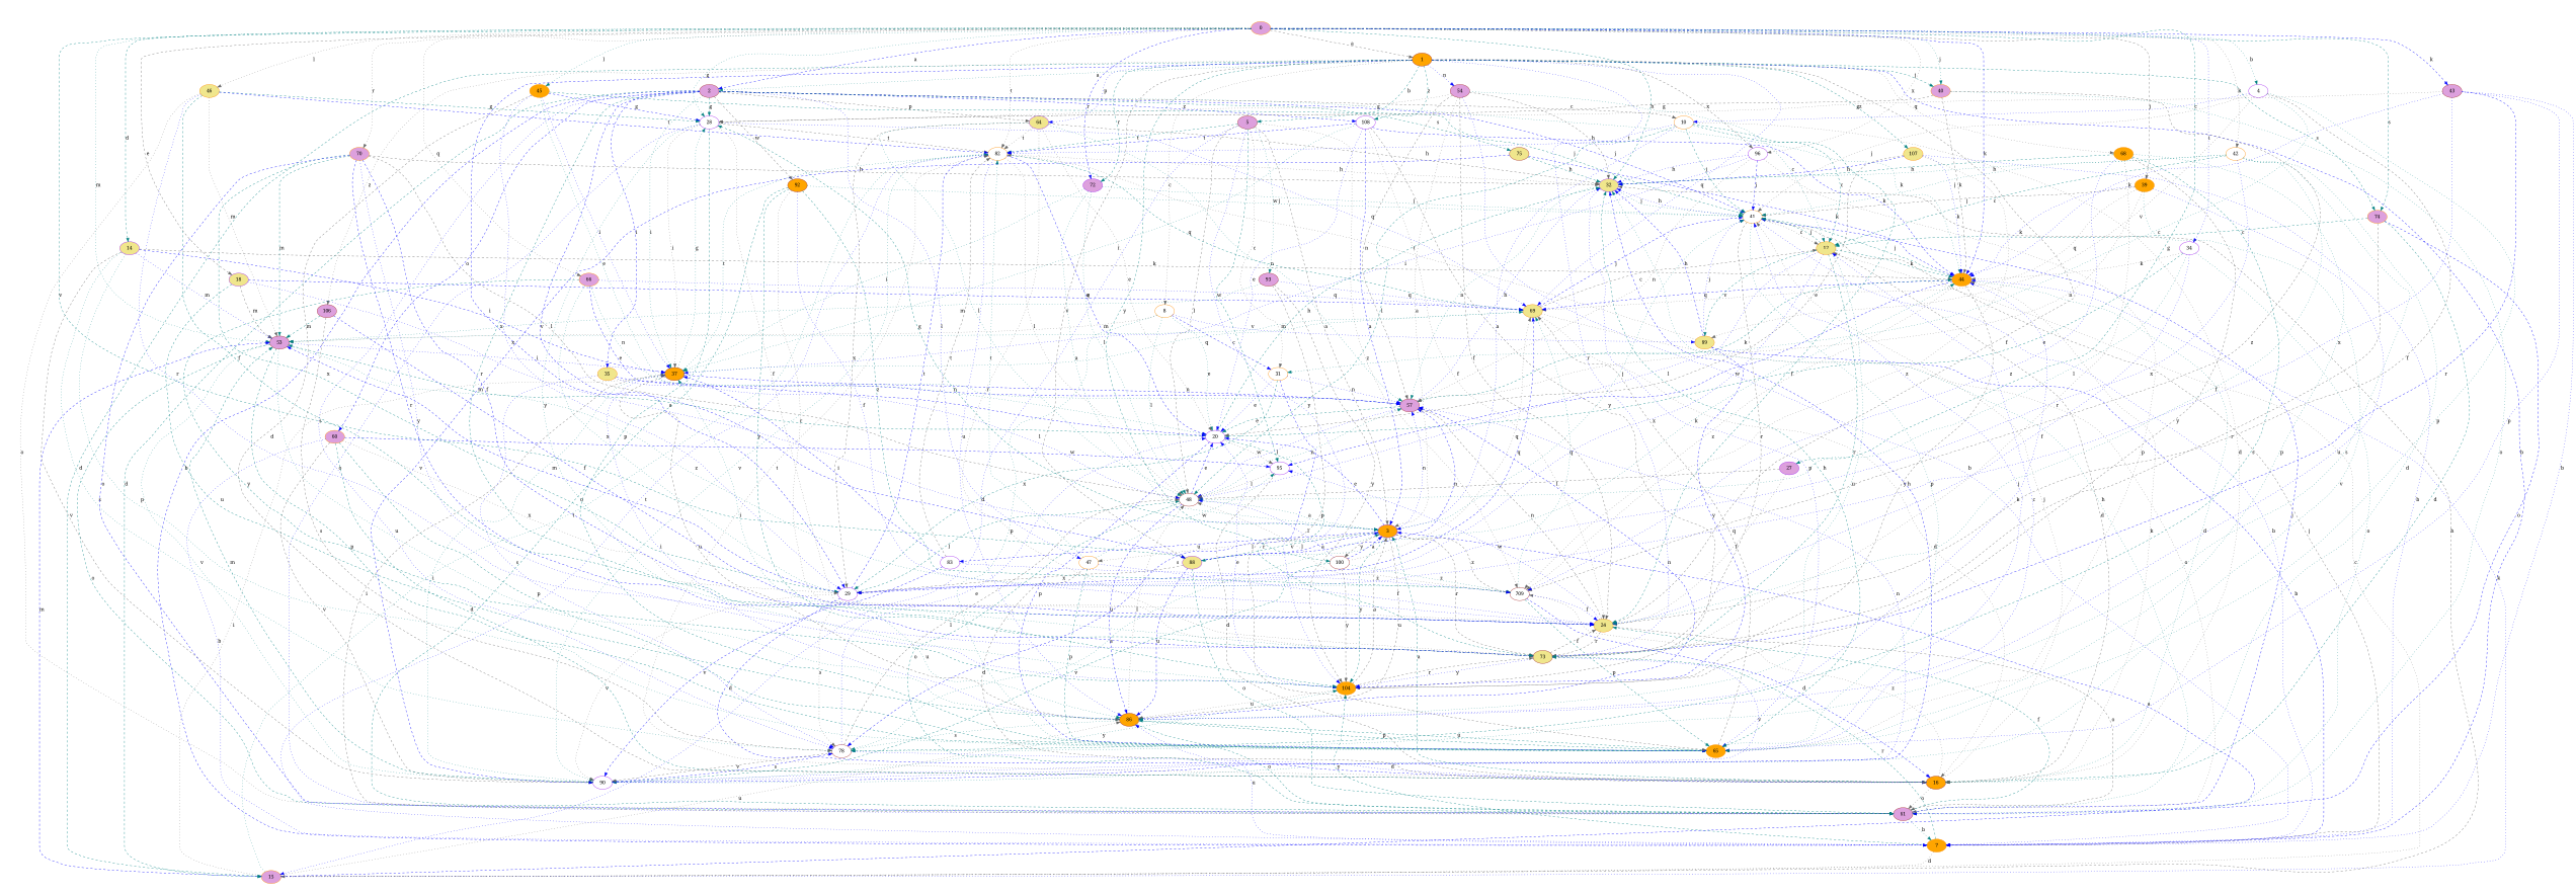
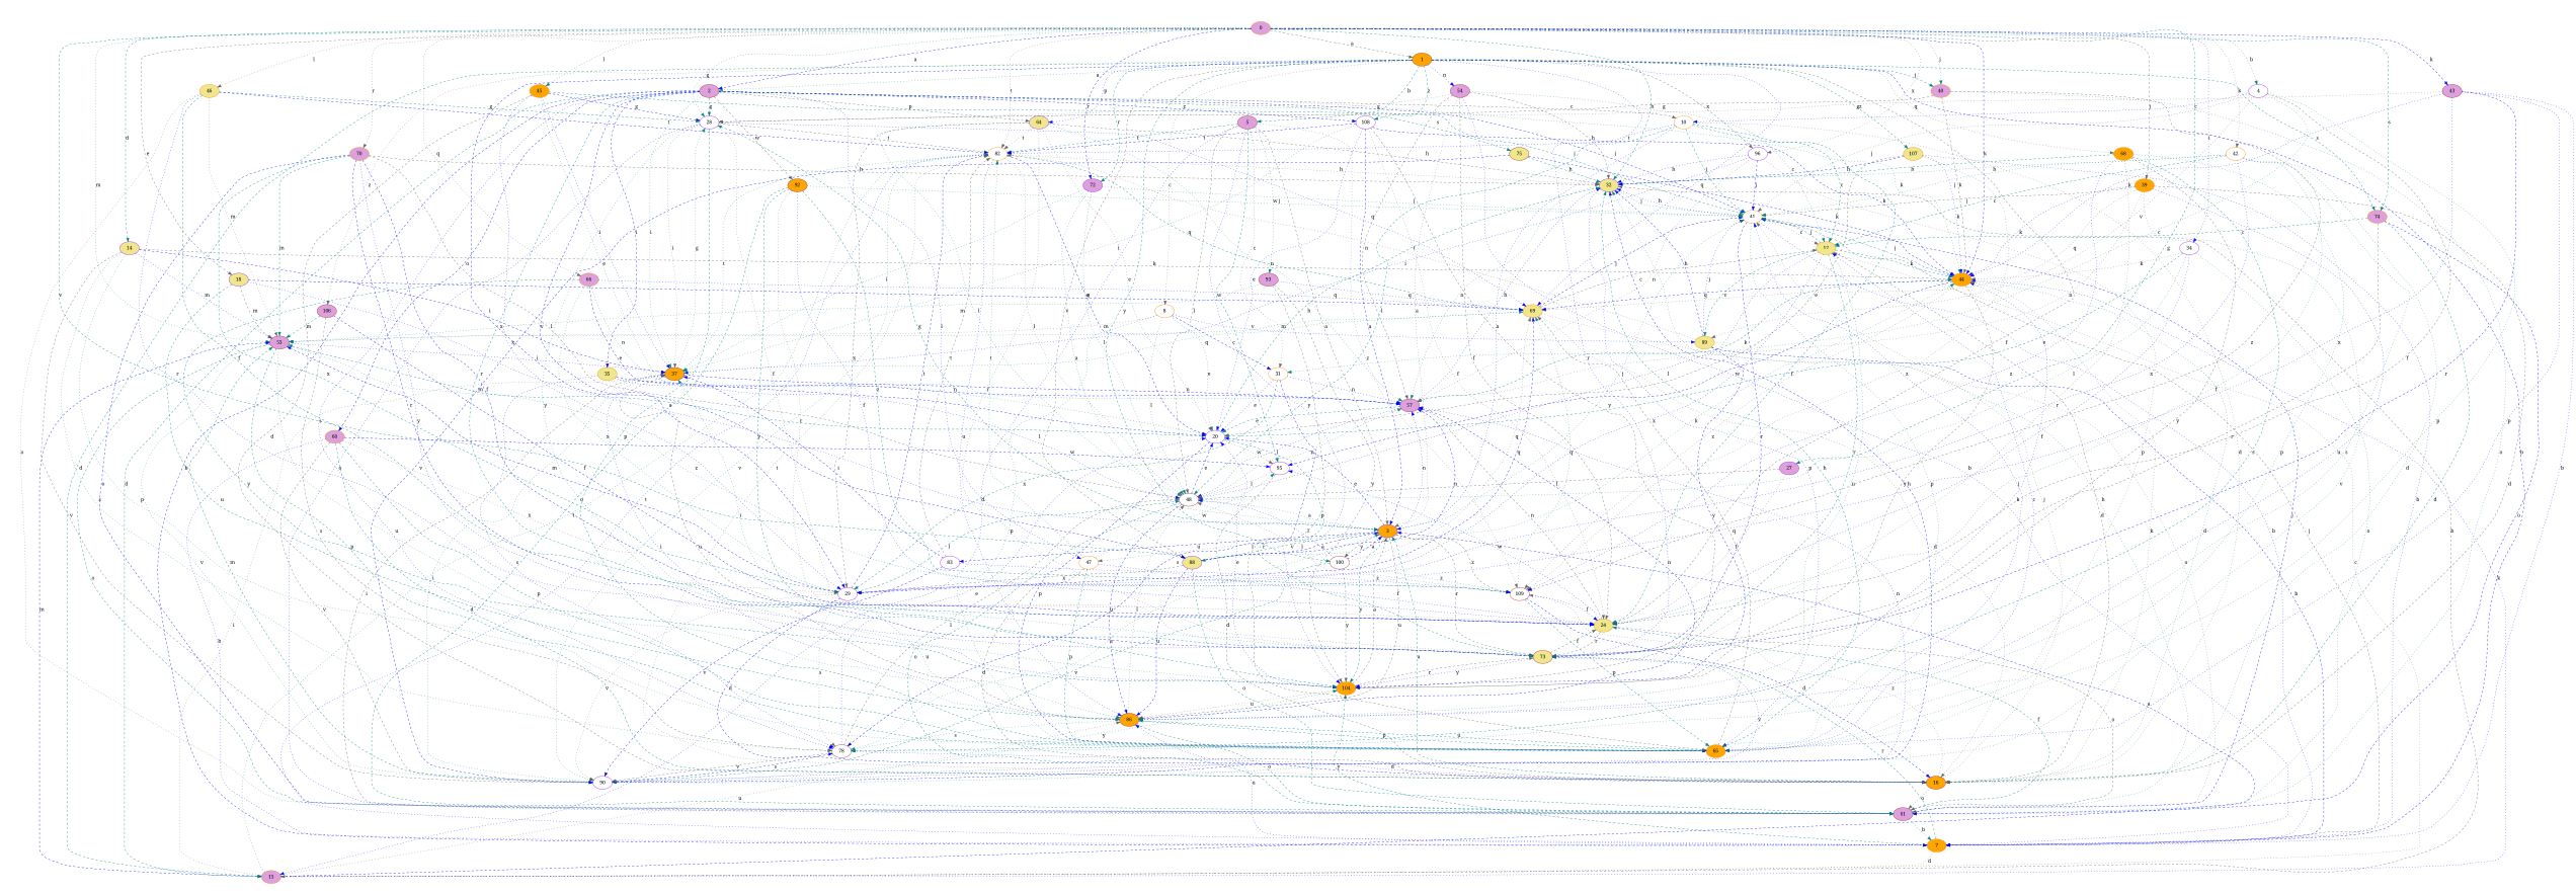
  strict digraph {
    fontname="Noto Serif"
    node [color=darkorange fillcolor=white fontname="Noto Serif" style=filled]
    edge [color=teal fontname="Noto Serif" style=dashed]
    0 [fillcolor=plum]
    1 [color=brown fillcolor=orange]
    2 [color=brown fillcolor=plum]
    4 [color=purple]
    14 [color=purple fillcolor=khaki]
    18 [color=purple fillcolor=khaki]
    27 [color=purple fillcolor=plum]
    28 [color=purple]
    32 [color=purple fillcolor=khaki]
    34 [color=purple]
    39 [fillcolor=orange]
    40 [fillcolor=plum]
    42
    43 [color=brown fillcolor=plum]
    44 [fillcolor=orange]
    45 [fillcolor=orange]
    46 [fillcolor=khaki]
    53 [color=brown fillcolor=plum]
    66 [fillcolor=plum]
    70 [fillcolor=plum]
    72 [color=purple fillcolor=plum]
    74 [fillcolor=plum]
    82
    88 [color=purple fillcolor=khaki]
    96 [color=purple]
    5 [color=brown fillcolor=plum]
    7 [fillcolor=orange]
    8
    15 [fillcolor=plum]
    24 [fillcolor=khaki]
    54 [color=brown fillcolor=plum]
    64 [color=purple fillcolor=khaki]
    68 [fillcolor=orange]
    69 [fillcolor=khaki]
    73 [color=brown fillcolor=khaki]
    n36 [color=purple label=29]
    100 [color=brown]
    106 [color=brown fillcolor=plum]
    107 [fillcolor=khaki]
    108 [color=purple]
    10
    35 [fillcolor=khaki]
    37 [color=brown fillcolor=orange]
    41
    47
    60 [fillcolor=plum]
    75 [color=brown fillcolor=khaki]
    78 [color=brown]
    92 [color=brown fillcolor=orange]
    n50 [label=31]
    65 [fillcolor=orange]
    89 [fillcolor=khaki]
    90 [color=purple]
    3 [color=purple fillcolor=orange]
    86 [color=brown fillcolor=orange]
    48 [color=brown]
    104 [fillcolor=orange]
    61 [color=brown fillcolor=plum]
    57 [color=brown fillcolor=plum]
    20 [color=purple]
    16 [color=brown fillcolor=orange]
-   109 [color=brown label=709]
+   109 [color=brown]
    12 [fillcolor=khaki]
    95 [color=purple]
    93 [color=brown fillcolor=plum]
    83 [color=purple]
    0 -> 1 [color=gray40 label=a]
    0 -> 2 [color=blue label=a]
    0 -> 4 [label=b style=dotted]
    0 -> 14 [label=d]
    0 -> 18 [color=gray40 label=e]
    0 -> 27 [label=g]
    0 -> 28 [label=g style=dotted]
    0 -> 32 [label=h]
    0 -> 34 [color=blue label=i style=dotted]
    0 -> 39 [color=gray40 label=j]
    0 -> 40 [label=j style=dotted]
    0 -> 42 [color=gray40 label=k style=dotted]
    0 -> 43 [color=blue label=k]
    0 -> 44 [color=blue label=k]
    0 -> 45 [label=l style=dotted]
    0 -> 46 [color=gray40 label=l style=dotted]
    0 -> 53 [label=m style=dotted]
    0 -> 66 [color=gray40 label=q style=dotted]
    0 -> 70 [color=gray40 label=r style=dotted]
    0 -> 72 [color=blue label=r]
    0 -> 74 [label=s]
    0 -> 82 [color=gray40 label=t style=dotted]
    0 -> 88 [label=v]
    0 -> 96 [color=gray40 label=x style=dotted]
    1 -> 2 [label=a style=dotted]
    1 -> 40 [label=j]
    1 -> 72 [label=r]
    1 -> 74 [label=s]
    1 -> 88 [color=gray40 label=v]
    1 -> 96 [color=gray40 label=x]
    1 -> 5 [label=b]
    1 -> 7 [color=blue label=b]
    1 -> 8 [color=gray40 label=c style=dotted]
    1 -> 15 [label=d]
    1 -> 24 [color=gray40 label=f]
    1 -> 54 [color=blue label=n style=dotted]
    1 -> 64 [color=blue label=p style=dotted]
    1 -> 68 [color=gray40 label=q style=dotted]
    1 -> 69 [color=blue label=q style=dotted]
    1 -> 73 [color=blue label=r style=dotted]
    1 -> n36 [color=blue label=x]
    1 -> 100 [label=y]
    1 -> 106 [color=gray40 label=z style=dotted]
    1 -> 107 [label=z]
    1 -> 108 [label=z]
    2 -> 28 [label=g]
    2 -> 44 [label=k style=dotted]
    2 -> 88 [color=blue label=v]
    2 -> 7 [color=blue label=b]
    2 -> 15 [label=d]
    2 -> 64 [color=gray40 label=p]
    2 -> 73 [label=r]
    2 -> 108 [color=blue label=z]
    2 -> 10 [color=gray40 label=c]
    2 -> 35 [color=blue label=i]
    2 -> 37 [label=i style=dotted]
    2 -> 41 [color=blue label=j]
    2 -> 47 [color=blue label=l style=dotted]
    2 -> 60 [color=blue label=o]
    2 -> 75 [label=s]
    2 -> 78 [color=blue label=s style=dotted]
    2 -> 92 [color=gray40 label=w]
    4 -> 24 [color=gray40 label=f]
    4 -> 10 [color=blue label=c style=dotted]
    4 -> 41 [color=gray40 label=j style=dotted]
    4 -> n50 [label=c style=dotted]
    4 -> 65 [label=p style=dotted]
    4 -> 89 [color=gray40 label=v style=dotted]
    14 -> 44 [color=gray40 label=k]
    14 -> 53 [color=blue label=m style=dotted]
    14 -> 37 [color=blue label=i]
    14 -> 78 [label=s style=dotted]
    14 -> 65 [label=p style=dotted]
    14 -> 90 [color=gray40 label=v]
    18 -> 53 [color=gray40 label=m]
    18 -> 69 [color=blue label=q]
    18 -> 3 [color=blue label=a style=dotted]
    18 -> 86 [label=u]
    27 -> 24 [color=gray40 label=f style=dotted]
    27 -> 48 [color=gray40 label=l]
    28 -> 82 [color=gray40 label=t]
    28 -> 24 [color=gray40 label=f style=dotted]
    28 -> 69 [color=blue label=q style=dotted]
    28 -> 37 [color=gray40 label=i style=dotted]
    28 -> 65 [label=p]
    28 -> 104 [label=y style=dotted]
    28 -> 61 [color=blue label=o style=dotted]
    32 -> 41 [label=j style=dotted]
    32 -> 65 [color=blue label=p style=dotted]
    32 -> 57 [label=n style=dotted]
    34 -> 44 [color=gray40 label=k style=dotted]
    34 -> 24 [color=blue label=f style=dotted]
    34 -> 48 [label=l style=dotted]
    34 -> 61 [label=o style=dotted]
    34 -> 20 [label=e]
    39 -> 44 [color=blue label=k style=dotted]
    39 -> 69 [color=gray40 label=q style=dotted]
    39 -> 41 [color=gray40 label=j]
    39 -> 90 [label=v style=dotted]
    39 -> 86 [color=blue label=u style=dotted]
    39 -> 57 [color=gray40 label=n style=dotted]
+   39 -> 16 [color=gray40 label=d]
    40 -> 28 [color=gray40 label=g]
    40 -> 44 [color=gray40 label=k]
    40 -> 61 [label=o style=dotted]
    40 -> 109 [color=gray40 label=z]
    42 -> 32 [label=h style=dotted]
    42 -> 24 [label=f style=dotted]
    42 -> n36 [color=blue label=x style=dotted]
    42 -> 41 [label=j style=dotted]
    42 -> 78 [label=s style=dotted]
    42 -> 16 [label=d style=dotted]
    42 -> 12 [label=c]
    43 -> 28 [color=gray40 label=g style=dotted]
    43 -> 44 [color=blue label=k style=dotted]
    43 -> 7 [color=blue label=b style=dotted]
    43 -> 73 [color=blue label=r]
    43 -> n36 [color=blue label=x style=dotted]
    43 -> 65 [color=blue label=p style=dotted]
    44 -> 69 [color=blue label=q]
    44 -> 41 [label=j]
    44 -> 104 [color=gray40 label=y]
    44 -> 16 [label=d style=dotted]
    44 -> 109 [color=gray40 label=z style=dotted]
    44 -> 95 [color=blue label=w]
    45 -> 28 [color=blue label=g]
    45 -> n36 [color=blue label=x style=dotted]
    45 -> 37 [color=blue label=i style=dotted]
    45 -> 41 [label=j]
    45 -> 20 [label=e style=dotted]
    45 -> 16 [color=gray40 label=d]
    46 -> 28 [label=g]
    46 -> 53 [color=gray40 label=m style=dotted]
    46 -> 82 [color=blue label=t]
    46 -> 24 [label=f]
    46 -> 73 [color=blue label=r style=dotted]
    46 -> 61 [color=gray40 label=o style=dotted]
    53 -> 37 [color=blue label=i style=dotted]
    53 -> 65 [label=p]
    53 -> 90 [label=v style=dotted]
    53 -> 86 [label=u style=dotted]
    53 -> 61 [label=o]
    53 -> 109 [label=z style=dotted]
    66 -> 69 [color=blue label=q style=dotted]
    66 -> n36 [label=x style=dotted]
    66 -> 104 [label=y]
    66 -> 57 [label=n style=dotted]
    66 -> 20 [color=blue label=e]
    70 -> 32 [color=gray40 label=h]
    70 -> 53 [label=m]
    70 -> 24 [color=blue label=f]
    70 -> 73 [color=blue label=r]
    70 -> n36 [label=x]
    70 -> 48 [color=gray40 label=l]
    70 -> 104 [color=blue label=y style=dotted]
    70 -> 61 [color=blue label=o]
    72 -> 37 [label=i style=dotted]
    72 -> 41 [label=j style=dotted]
    72 -> 3 [label=a style=dotted]
    72 -> 48 [label=l style=dotted]
    74 -> 73 [color=gray40 label=r]
    74 -> 61 [color=blue label=o]
    74 -> 16 [label=d]
    74 -> 12 [label=c]
    82 -> 32 [color=gray40 label=h style=dotted]
    82 -> 69 [label=q]
    82 -> 90 [label=v style=dotted]
    82 -> 86 [color=blue label=u style=dotted]
    82 -> 48 [color=gray40 label=l style=dotted]
    82 -> 20 [color=blue label=e]
    88 -> 44 [label=k style=dotted]
    88 -> n36 [color=gray40 label=x]
    88 -> 3 [color=blue label=a]
    88 -> 86 [color=blue label=u]
    88 -> 61 [label=o]
    88 -> 57 [color=blue label=n]
    96 -> 32 [color=blue label=h style=dotted]
    96 -> 37 [color=blue label=i style=dotted]
    96 -> 41 [color=blue label=j]
    96 -> 65 [color=gray40 label=p style=dotted]
    96 -> 57 [color=gray40 label=n style=dotted]
    5 -> 82 [label=t]
    5 -> 15 [color=blue label=d style=dotted]
    5 -> n50 [color=gray40 label=c style=dotted]
    5 -> 3 [color=gray40 label=a]
    5 -> 48 [color=gray40 label=l]
    5 -> 104 [color=blue label=y style=dotted]
    5 -> 109 [color=gray40 label=z style=dotted]
    5 -> 95 [label=w]
    5 -> 93 [label=w style=dotted]
    7 -> 82 [color=blue label=t style=dotted]
    7 -> 15 [color=gray40 label=d style=dotted]
    7 -> 73 [label=r]
    7 -> 41 [color=gray40 label=j]
    7 -> 86 [color=blue label=u style=dotted]
    7 -> 104 [label=y]
    8 -> 53 [color=gray40 label=m style=dotted]
    8 -> n50 [color=blue label=c]
    8 -> 65 [label=p style=dotted]
    8 -> 89 [color=blue label=v style=dotted]
    8 -> 48 [label=l style=dotted]
    8 -> 20 [label=e style=dotted]
    15 -> 32 [color=gray40 label=h]
    15 -> 44 [color=blue label=k style=dotted]
    15 -> 53 [color=blue label=m]
    15 -> 82 [label=t style=dotted]
    15 -> 37 [color=gray40 label=i style=dotted]
    15 -> 3 [color=blue label=a]
    15 -> 86 [color=gray40 label=u style=dotted]
    15 -> 12 [color=gray40 label=c style=dotted]
    24 -> 73 [color=gray40 label=r]
    24 -> 61 [color=gray40 label=o]
    24 -> 57 [color=gray40 label=n]
    24 -> 95 [color=blue label=w style=dotted]
    54 -> 28 [color=gray40 label=g style=dotted]
    54 -> 32 [color=gray40 label=h]
    54 -> 7 [color=blue label=b style=dotted]
    54 -> 24 [color=gray40 label=f]
    54 -> 3 [color=gray40 label=a style=dotted]
    54 -> 57 [color=gray40 label=n]
    54 -> 12 [label=c style=dotted]
    64 -> 32 [color=gray40 label=h]
    64 -> 82 [color=gray40 label=t style=dotted]
    64 -> 73 [color=gray40 label=r style=dotted]
    64 -> n36 [color=gray40 label=x]
    64 -> 48 [label=l style=dotted]
    64 -> 57 [label=n style=dotted]
    64 -> 20 [color=gray40 label=e style=dotted]
    68 -> 32 [label=h]
    68 -> 73 [color=gray40 label=r style=dotted]
    68 -> 78 [label=s]
    68 -> 65 [label=p style=dotted]
    68 -> 104 [color=gray40 label=y]
    68 -> 109 [color=blue label=z style=dotted]
    69 -> 53 [label=m style=dotted]
    69 -> 41 [color=blue label=j]
    69 -> 61 [color=gray40 label=o style=dotted]
    69 -> 16 [color=gray40 label=d style=dotted]
    69 -> 12 [color=gray40 label=c]
    73 -> 24 [color=gray40 label=f]
    73 -> 37 [label=i style=dotted]
    73 -> 90 [color=blue label=v style=dotted]
    73 -> 104 [color=blue label=y style=dotted]
    n36 -> 53 [color=blue label=m]
    n36 -> 82 [color=blue label=t]
    n36 -> 69 [color=blue label=q]
    n36 -> 78 [color=gray40 label=s style=dotted]
    n36 -> 90 [color=gray40 label=v style=dotted]
    n36 -> 86 [label=u style=dotted]
    n36 -> 48 [label=l]
    n36 -> 16 [color=blue label=d]
    100 -> 69 [color=gray40 label=q style=dotted]
    100 -> 90 [label=v]
    100 -> 3 [color=blue label=a]
    100 -> 48 [color=blue label=l style=dotted]
    100 -> 104 [color=gray40 label=y]
    100 -> 109 [label=z style=dotted]
    106 -> 53 [label=m]
    106 -> 24 [color=blue label=f]
    106 -> 78 [color=gray40 label=s]
    107 -> 32 [color=blue label=h]
    107 -> 44 [color=blue label=k style=dotted]
    107 -> 7 [color=blue label=b style=dotted]
    107 -> 20 [color=gray40 label=e]
    107 -> 109 [color=gray40 label=z style=dotted]
    108 -> 44 [color=blue label=k]
    108 -> 82 [color=blue label=t]
    108 -> 24 [color=gray40 label=f style=dotted]
    108 -> 37 [label=i style=dotted]
    108 -> 3 [color=blue label=a]
    108 -> 104 [color=gray40 label=y]
    108 -> 20 [color=blue label=e style=dotted]
    10 -> 82 [color=blue label=t style=dotted]
    10 -> 24 [label=f]
    10 -> 41 [label=j]
    10 -> 3 [color=blue label=a style=dotted]
    10 -> 48 [label=l]
    10 -> 16 [color=gray40 label=d style=dotted]
    10 -> 12 [label=c]
    35 -> 78 [color=blue label=s style=dotted]
    35 -> 48 [color=blue label=l style=dotted]
    35 -> 57 [color=blue label=n]
    37 -> 28 [label=g style=dotted]
    37 -> 82 [label=t style=dotted]
    37 -> 69 [label=q style=dotted]
    37 -> 86 [color=gray40 label=u]
    37 -> 57 [color=blue label=n]
    41 -> 32 [color=blue label=h style=dotted]
    41 -> 7 [color=blue label=b style=dotted]
-   41 -> 73 [color=gray40 label=r]
+   41 -> 73 [color=blue label=r]
    41 -> 65 [label=p style=dotted]
    41 -> 12 [color=gray40 label=c style=dotted]
    47 -> 82 [label=t style=dotted]
    47 -> 24 [color=blue label=f style=dotted]
    47 -> 65 [label=p]
    47 -> 16 [color=gray40 label=d]
    47 -> 95 [label=w style=dotted]
    60 -> 7 [color=blue label=b style=dotted]
    60 -> n36 [color=gray40 label=x style=dotted]
    60 -> 65 [label=p]
    60 -> 90 [color=gray40 label=v]
    60 -> 16 [label=d]
    60 -> 95 [color=blue label=w]
    75 -> 32 [label=h]
    75 -> 44 [color=blue label=k]
    75 -> 90 [color=blue label=v]
    78 -> 90 [color=gray40 label=v]
    78 -> 3 [label=a style=dotted]
    78 -> 48 [color=gray40 label=l]
    78 -> 20 [color=blue label=e style=dotted]
    78 -> 16 [color=blue label=d style=dotted]
    92 -> 24 [color=blue label=f style=dotted]
    92 -> 73 [color=gray40 label=r style=dotted]
    92 -> 41 [label=j style=dotted]
    92 -> 104 [label=y]
    92 -> 61 [label=o]
    92 -> 109 [label=z]
    n50 -> n36 [label=x]
    n50 -> 78 [color=blue label=s]
    n50 -> 57 [color=blue label=n style=dotted]
    n50 -> 20 [color=blue label=e style=dotted]
    65 -> 32 [label=h]
    65 -> 69 [color=gray40 label=q]
    65 -> 41 [color=blue label=j style=dotted]
    65 -> 86 [label=u]
    65 -> 12 [color=blue label=c style=dotted]
    89 -> 32 [color=blue label=h]
    89 -> 82 [color=gray40 label=t style=dotted]
    89 -> 7 [color=blue label=b]
    89 -> 41 [color=blue label=j style=dotted]
    89 -> 104 [color=blue label=y]
    90 -> 32 [color=blue label=h]
    90 -> 53 [label=m]
    90 -> 37 [label=i style=dotted]
    90 -> 78 [color=blue label=s]
    90 -> 104 [label=y style=dotted]
    90 -> 57 [color=blue label=n style=dotted]
    3 -> 28 [label=g]
    3 -> 88 [label=v]
    3 -> 73 [color=gray40 label=r]
    3 -> 100 [color=gray40 label=y]
    3 -> 41 [label=j style=dotted]
    3 -> 47 [color=gray40 label=l style=dotted]
    3 -> 86 [color=gray40 label=u]
    3 -> 104 [label=y]
    3 -> 57 [color=blue label=n style=dotted]
    3 -> 20 [color=blue label=e]
    3 -> 109 [color=gray40 label=z]
    3 -> 83 [color=blue label=u]
    86 -> 44 [color=blue label=k style=dotted]
    86 -> 37 [color=blue label=i style=dotted]
    86 -> 78 [label=s style=dotted]
    86 -> 65 [label=p]
    86 -> 48 [color=gray40 label=l style=dotted]
    86 -> 61 [label=o]
    86 -> 57 [color=blue label=n]
    48 -> 3 [label=a style=dotted]
    48 -> 86 [color=blue label=u]
    48 -> 61 [label=o]
    48 -> 57 [label=n style=dotted]
    48 -> 20 [color=blue label=e]
    104 -> 73 [color=gray40 label=r]
    104 -> 3 [color=gray40 label=a]
    104 -> 86 [color=gray40 label=u style=dotted]
    104 -> 20 [color=blue label=e style=dotted]
    61 -> 32 [label=h style=dotted]
    61 -> 7 [label=b style=dotted]
    61 -> 24 [label=f]
    61 -> 37 [color=gray40 label=i]
    61 -> 41 [color=blue label=j]
    57 -> 32 [color=blue label=h style=dotted]
    57 -> 44 [label=k]
    57 -> 48 [color=blue label=l style=dotted]
    57 -> 20 [label=e]
    20 -> 32 [label=h]
    20 -> 53 [label=m]
    20 -> 73 [label=r]
    20 -> 65 [color=blue label=p]
    20 -> 95 [color=gray40 label=w style=dotted]
    16 -> 44 [color=gray40 label=k style=dotted]
    16 -> 82 [color=gray40 label=t style=dotted]
    16 -> 41 [color=gray40 label=j style=dotted]
    16 -> 3 [label=a]
    16 -> 61 [color=gray40 label=o style=dotted]
    16 -> 109 [color=gray40 label=z style=dotted]
    109 -> 24 [color=blue label=f style=dotted]
    109 -> 69 [label=q style=dotted]
    109 -> 65 [label=p]
    109 -> 48 [color=gray40 label=l style=dotted]
    109 -> 16 [color=blue label=d]
    12 -> 44 [label=k]
    12 -> 73 [label=r]
    12 -> n36 [color=blue label=x style=dotted]
    12 -> 41 [label=j]
    12 -> 89 [label=v]
    12 -> 86 [label=u style=dotted]
    12 -> 48 [color=blue label=l style=dotted]
    12 -> 16 [color=gray40 label=d]
    95 -> 48 [color=gray40 label=l style=dotted]
    95 -> 16 [color=gray40 label=d]
    93 -> 53 [label=m style=dotted]
    93 -> 69 [color=blue label=q style=dotted]
    93 -> 65 [color=gray40 label=p]
    93 -> 104 [color=gray40 label=y]
    83 -> 82 [color=gray40 label=t]
    83 -> 37 [color=blue label=i]
    83 -> 90 [color=blue label=v]
    83 -> 109 [color=blue label=z style=dotted]
  }
